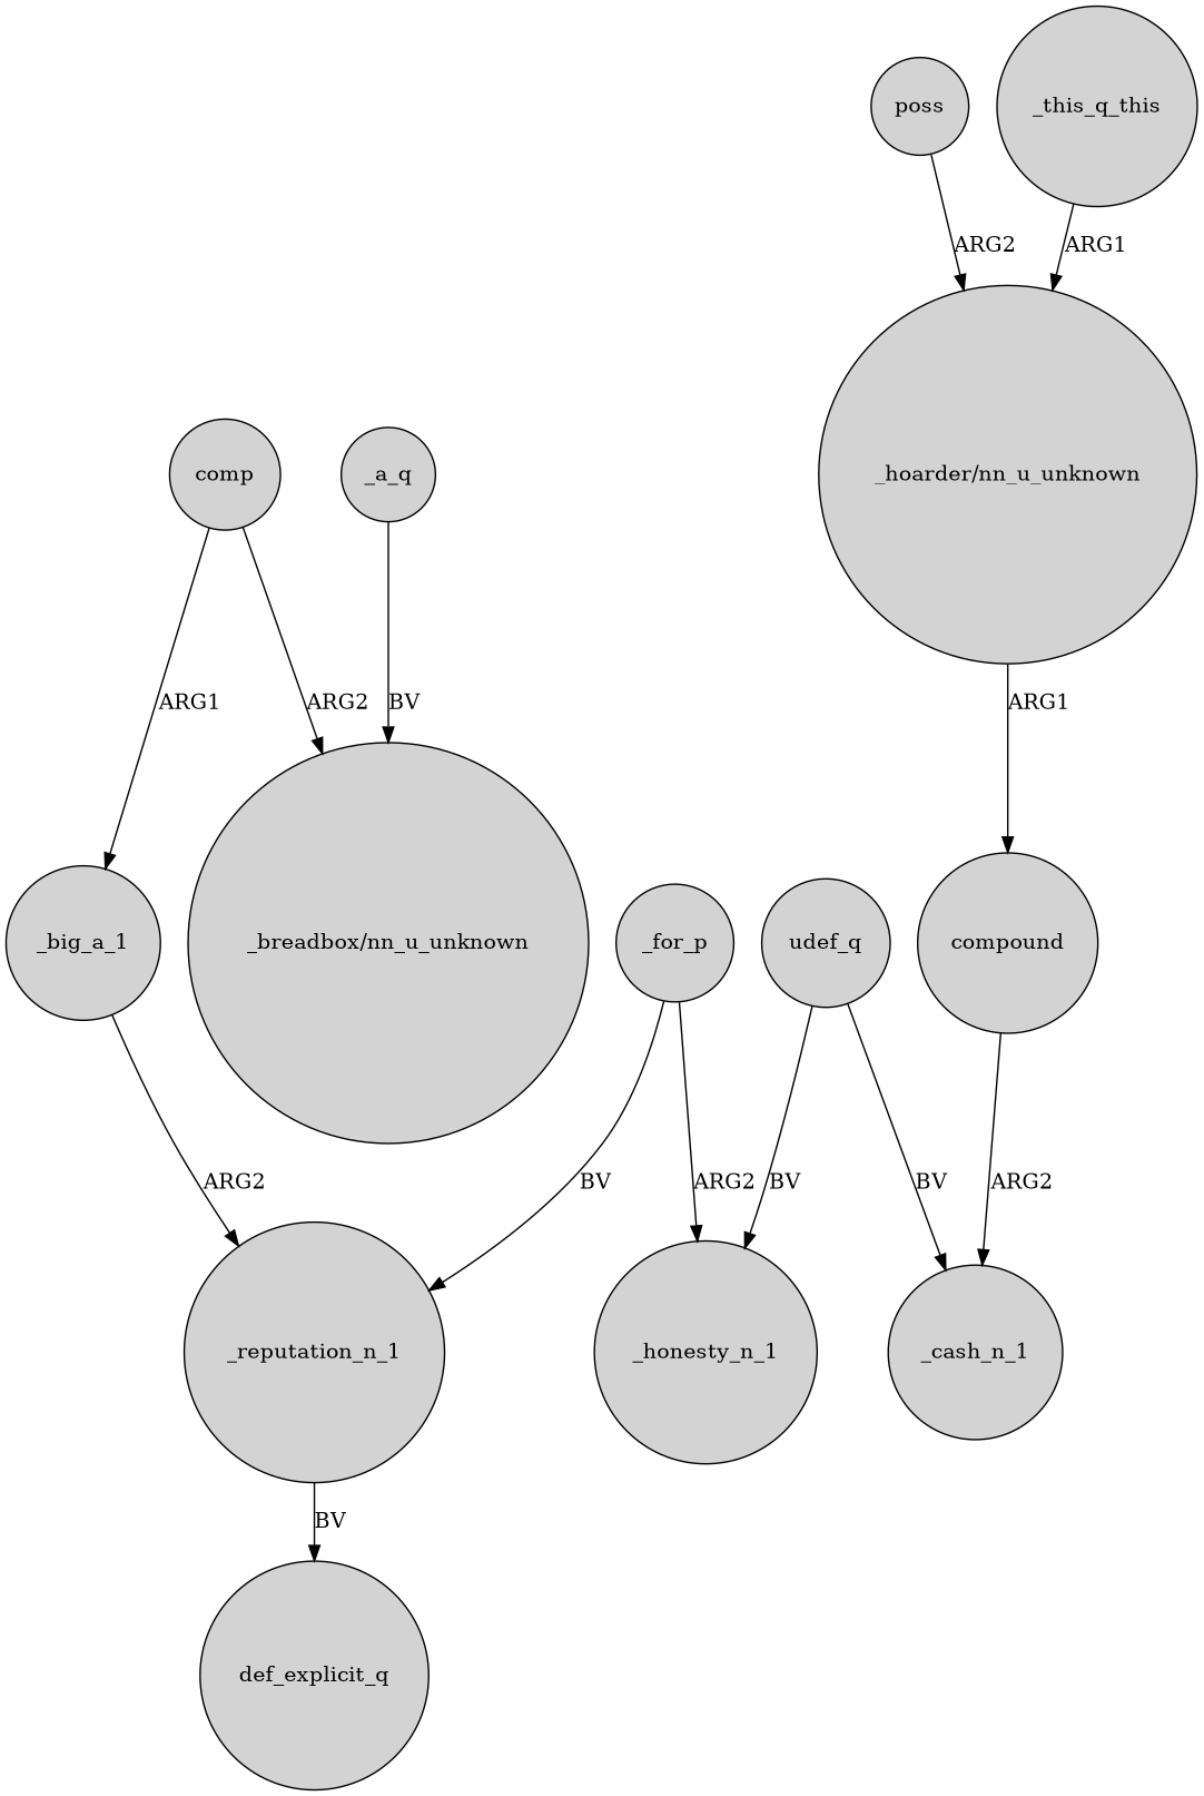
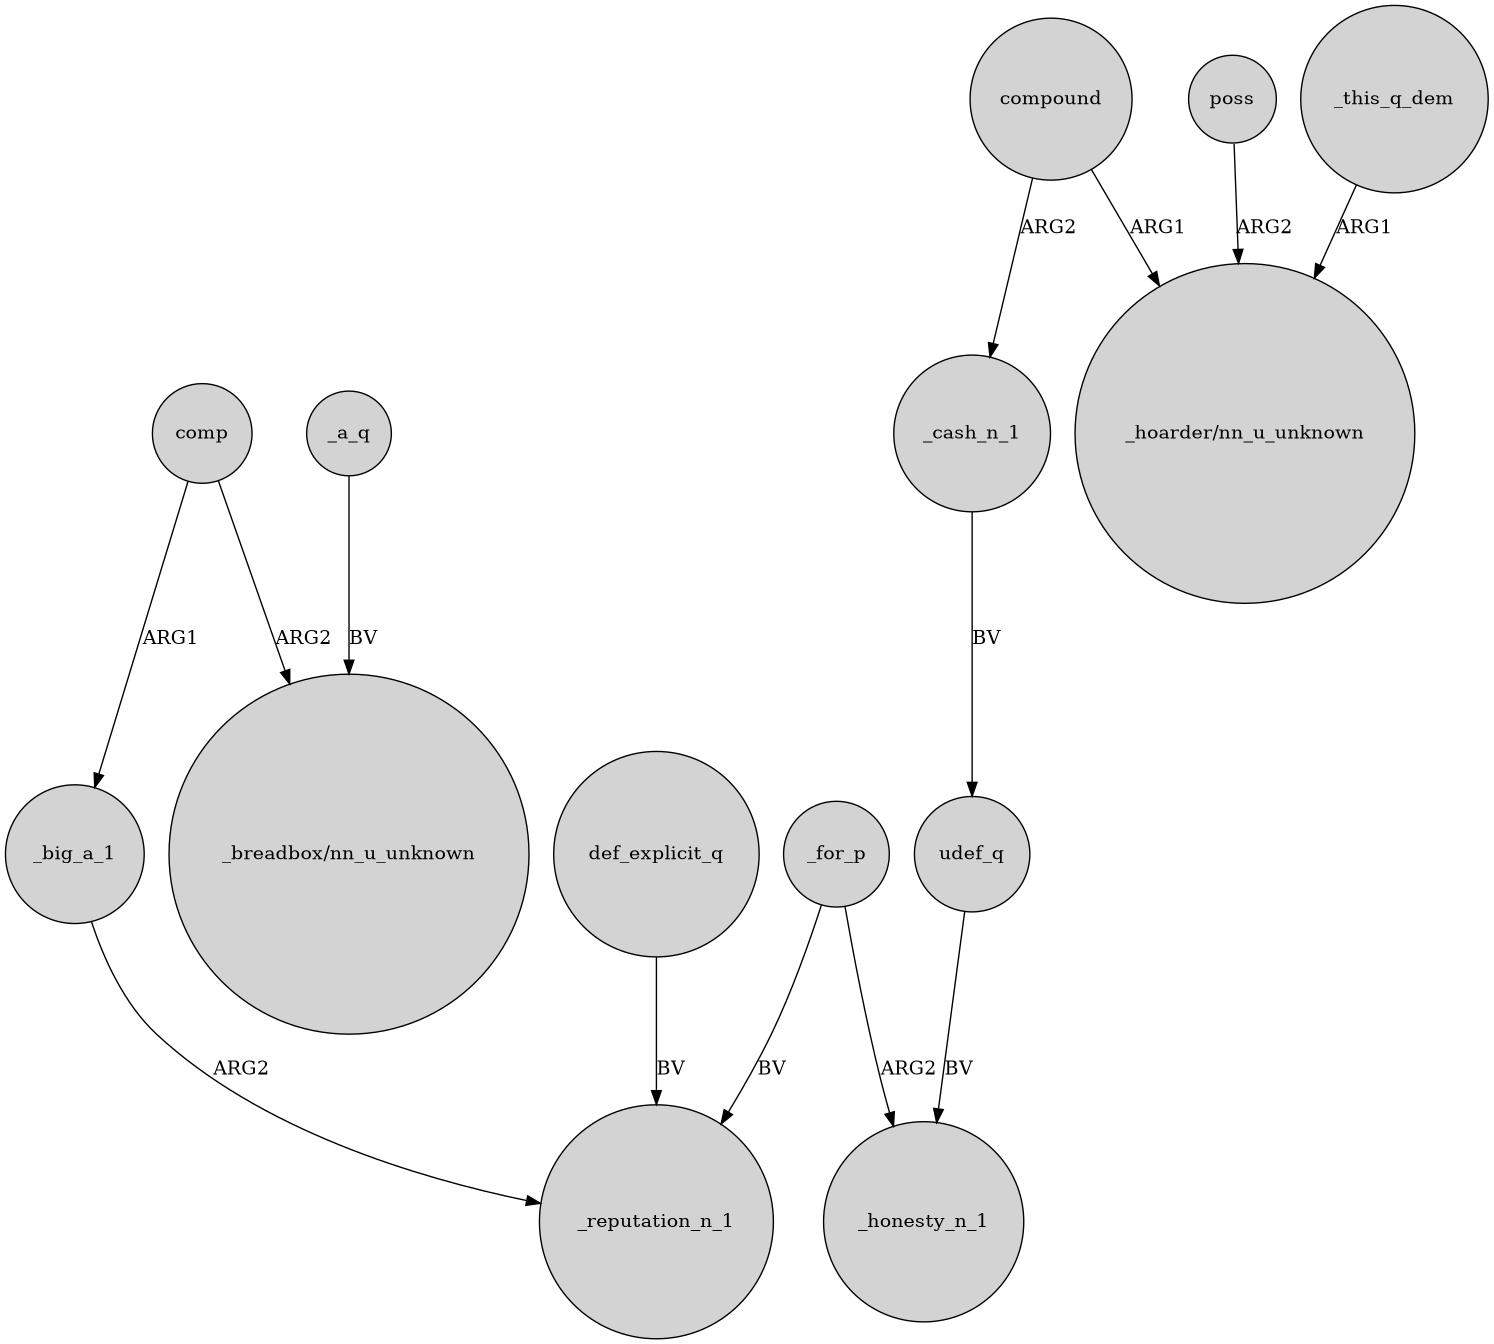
  digraph {
    node [shape=circle style=filled]
    comp
    "_breadbox/nn_u_unknown"
    _big_a_1
    _reputation_n_1
    compound
    _cash_n_1
    "_hoarder/nn_u_unknown"
    poss
    _for_p
    _honesty_n_1
-   _this_q_dem [label=_this_q_this]
+   _this_q_dem
    udef_q
    _a_q
    def_explicit_q
    comp -> "_breadbox/nn_u_unknown" [label=ARG2]
    comp -> _big_a_1 [label=ARG1]
    _big_a_1 -> _reputation_n_1 [label=ARG2]
    compound -> _cash_n_1 [label=ARG2]
-   "_hoarder/nn_u_unknown" -> compound [label=ARG1]
+   compound -> "_hoarder/nn_u_unknown" [label=ARG1]
    poss -> "_hoarder/nn_u_unknown" [label=ARG2]
    _for_p -> _reputation_n_1 [label=BV]
    _for_p -> _honesty_n_1 [label=ARG2]
    _this_q_dem -> "_hoarder/nn_u_unknown" [label=ARG1]
-   udef_q -> _cash_n_1 [label=BV]
+   _cash_n_1 -> udef_q [label=BV]
    udef_q -> _honesty_n_1 [label=BV]
    _a_q -> "_breadbox/nn_u_unknown" [label=BV]
-   _reputation_n_1 -> def_explicit_q [label=BV]
+   def_explicit_q -> _reputation_n_1 [label=BV]
  }
